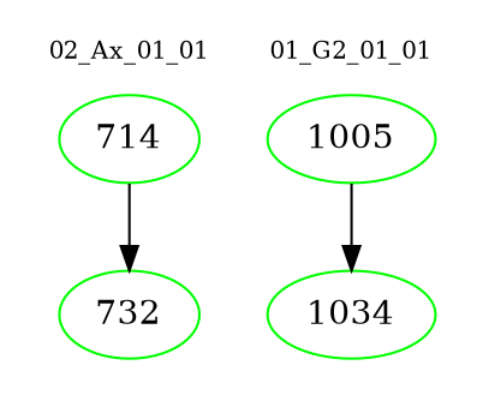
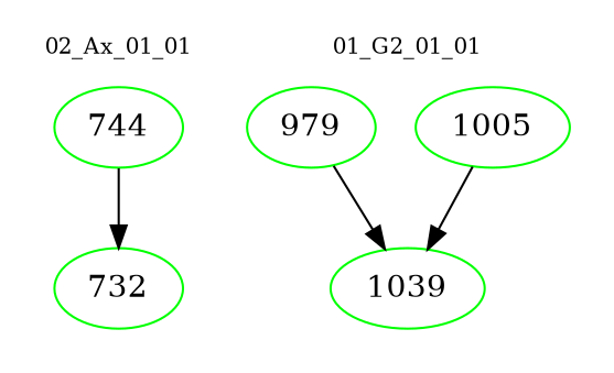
  digraph {
    node [color=green]
    edge [color=black]
-   n1 [label=714]
+   n1 [label=744]
    n2 [label=732]
    n3 [label=1005]
-   n5 [label=1034]
+   n4 [label=979]
+   n5 [label=1039]
    subgraph cluster_1 {
      color=white
      fontsize=10
      label="02_Ax_01_01"
      n1
      n2
    }
    subgraph cluster_2 {
      color=white
      fontsize=10
      label="01_G2_01_01"
      n3
+     n4
      n5
    }
    n1 -> n2
    n3 -> n5
+   n4 -> n5
  }
